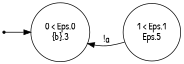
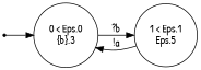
  digraph {
    fontname="Patrick Hand"
    rankdir=LR
    node [fontname="Patrick Hand" shape=circle]
    edge [fontname="Patrick Hand"]
    ENTRY [shape=point]
    n2 [label="0 < Eps.0\n{b}.3\n"]
    n3 [label="1 < Eps.1\nEps.5\n"]
    ENTRY -> n2
+   n2 -> n3 [label="?b"]
    n3 -> n2 [label="!a"]
  }
